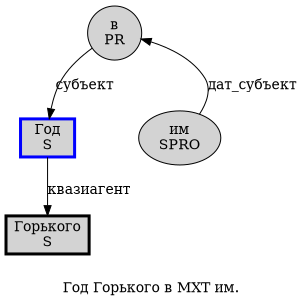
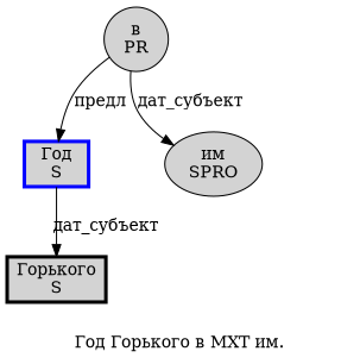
  digraph {
    label="Год Горького в МХТ им."
    node [fillcolor=lightgray penwidth=3 shape=box style=filled]
    n1 [color=blue label="Год\nS"]
    n2 [color=black label="Горького\nS"]
    n3 [label="в\nPR" penwidth=1 shape=ellipse]
    n4 [label="им\nSPRO" penwidth=1 shape=ellipse]
-   n1 -> n2 [label="квазиагент"]
-   n3 -> n1 [label="субъект"]
-   n4 -> n3 [label="дат_субъект"]
+   n1 -> n2 [label="дат_субъект"]
+   n3 -> n1 [label="предл"]
+   n3 -> n4 [label="дат_субъект"]
  }
